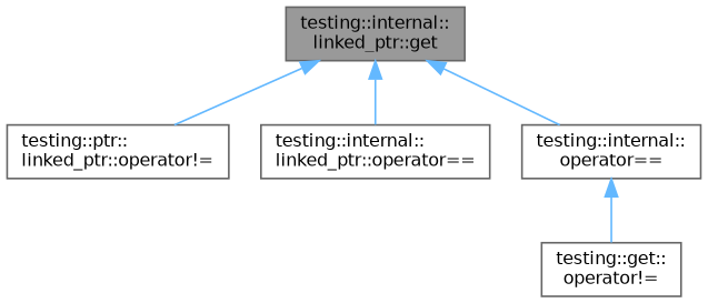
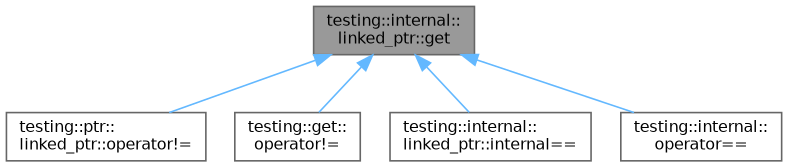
  digraph {
    fontname="DejaVu Sans"
    rankdir=TB
    node [color=grey40 fillcolor=white fontname="DejaVu Sans" fontsize=10 shape=box style=filled]
    edge [color=steelblue1 dir=back fontname="DejaVu Sans" fontsize=10 labelfontname=Helvetica labelfontsize=10 style=solid]
    n1 [color=gray40 fillcolor=grey60 fontcolor=black height=0.2 label="testing::internal::\llinked_ptr::get" width=0.4]
    n2 [height=0.2 label="testing::ptr::\llinked_ptr::operator!=" width=0.4]
    n3 [height=0.2 label="testing::get::\loperator!=" width=0.4]
-   n4 [height=0.2 label="testing::internal::\llinked_ptr::operator==" width=0.4]
+   n4 [height=0.2 label="testing::internal::\llinked_ptr::internal==" width=0.4]
    n5 [height=0.2 label="testing::internal::\loperator==" width=0.4]
    n1 -> n2
-   n5 -> n3
+   n1 -> n3
    n1 -> n4
    n1 -> n5
  }
